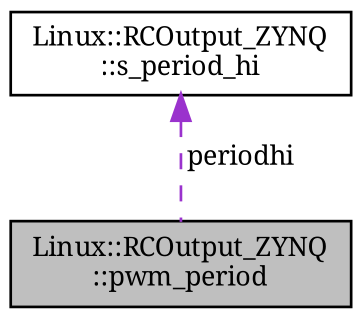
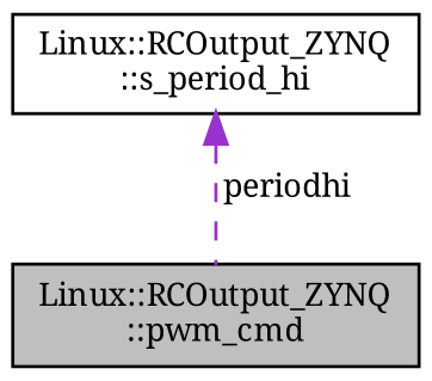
  digraph {
    fontname="Noto Serif"
    node [color=black fontname="Noto Serif" fontsize=10 shape=record style=filled]
-   n1 [fillcolor=grey75 fontcolor=black height=0.2 label="Linux::RCOutput_ZYNQ\l::pwm_period" width=0.4]
+   n1 [fillcolor=grey75 fontcolor=black height=0.2 label="Linux::RCOutput_ZYNQ\l::pwm_cmd" width=0.4]
    n2 [fillcolor=white height=0.2 label="Linux::RCOutput_ZYNQ\l::s_period_hi" width=0.4]
    n2 -> n1 [color=darkorchid3 dir=back fontname="Noto Serif" fontsize=10 label=" periodhi" labelfontname=Helvetica labelfontsize=10 style=dashed]
  }
